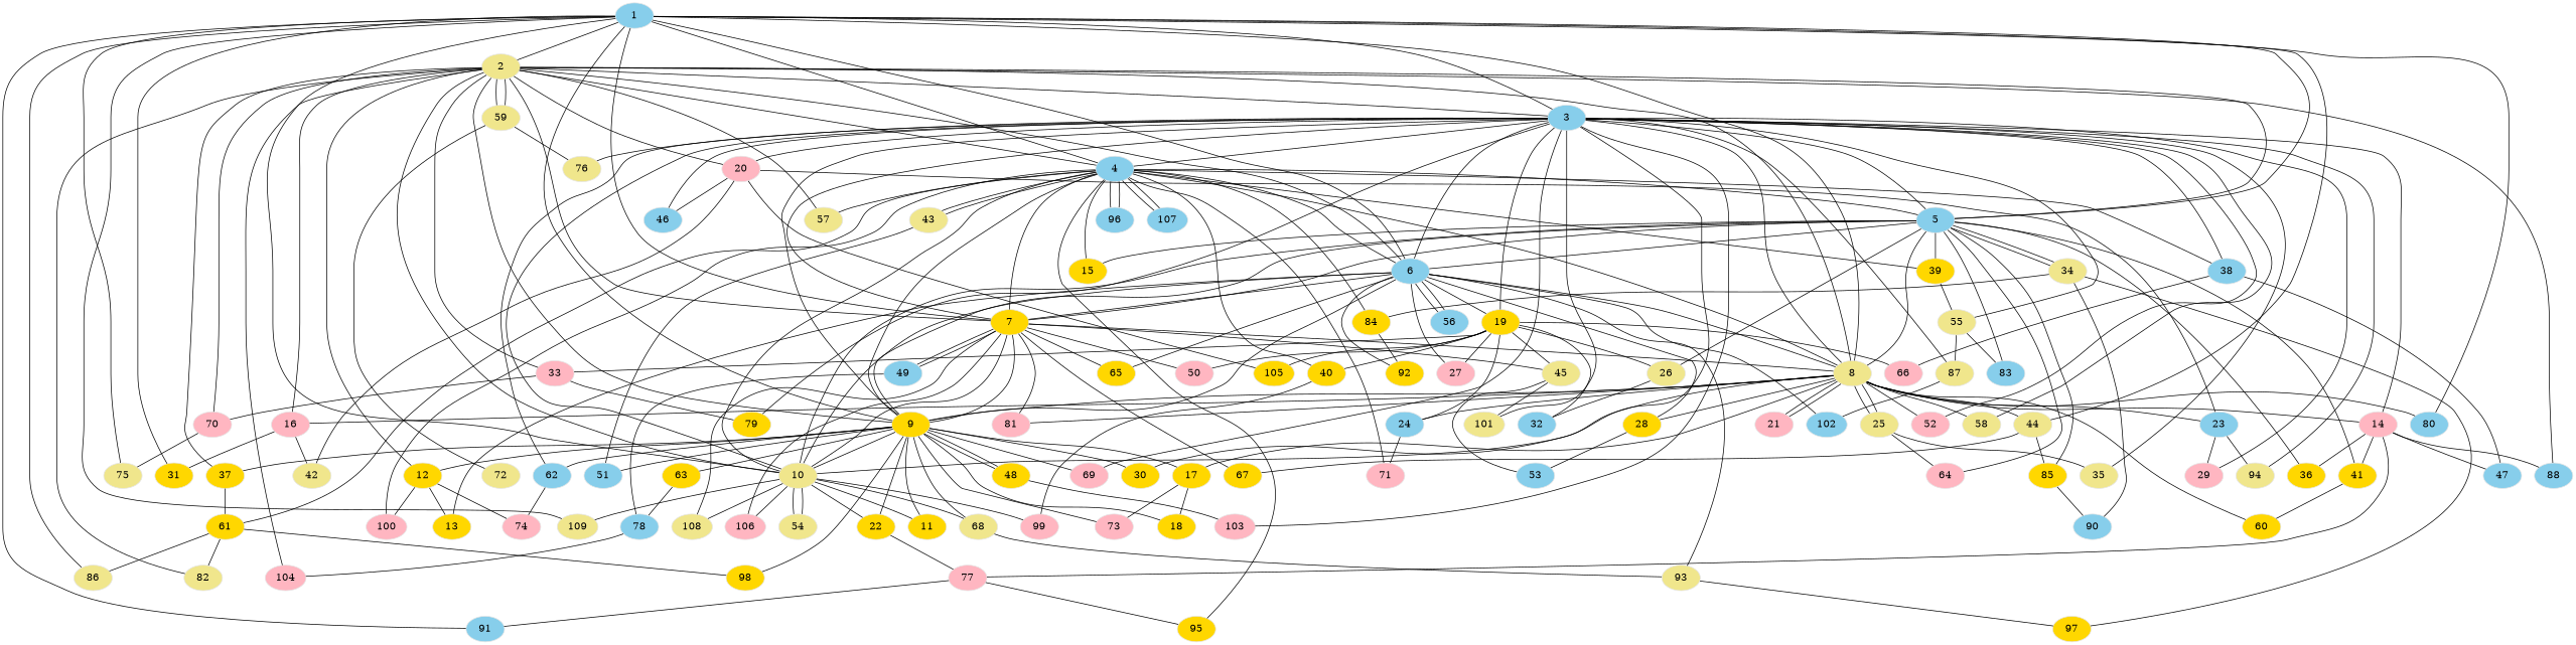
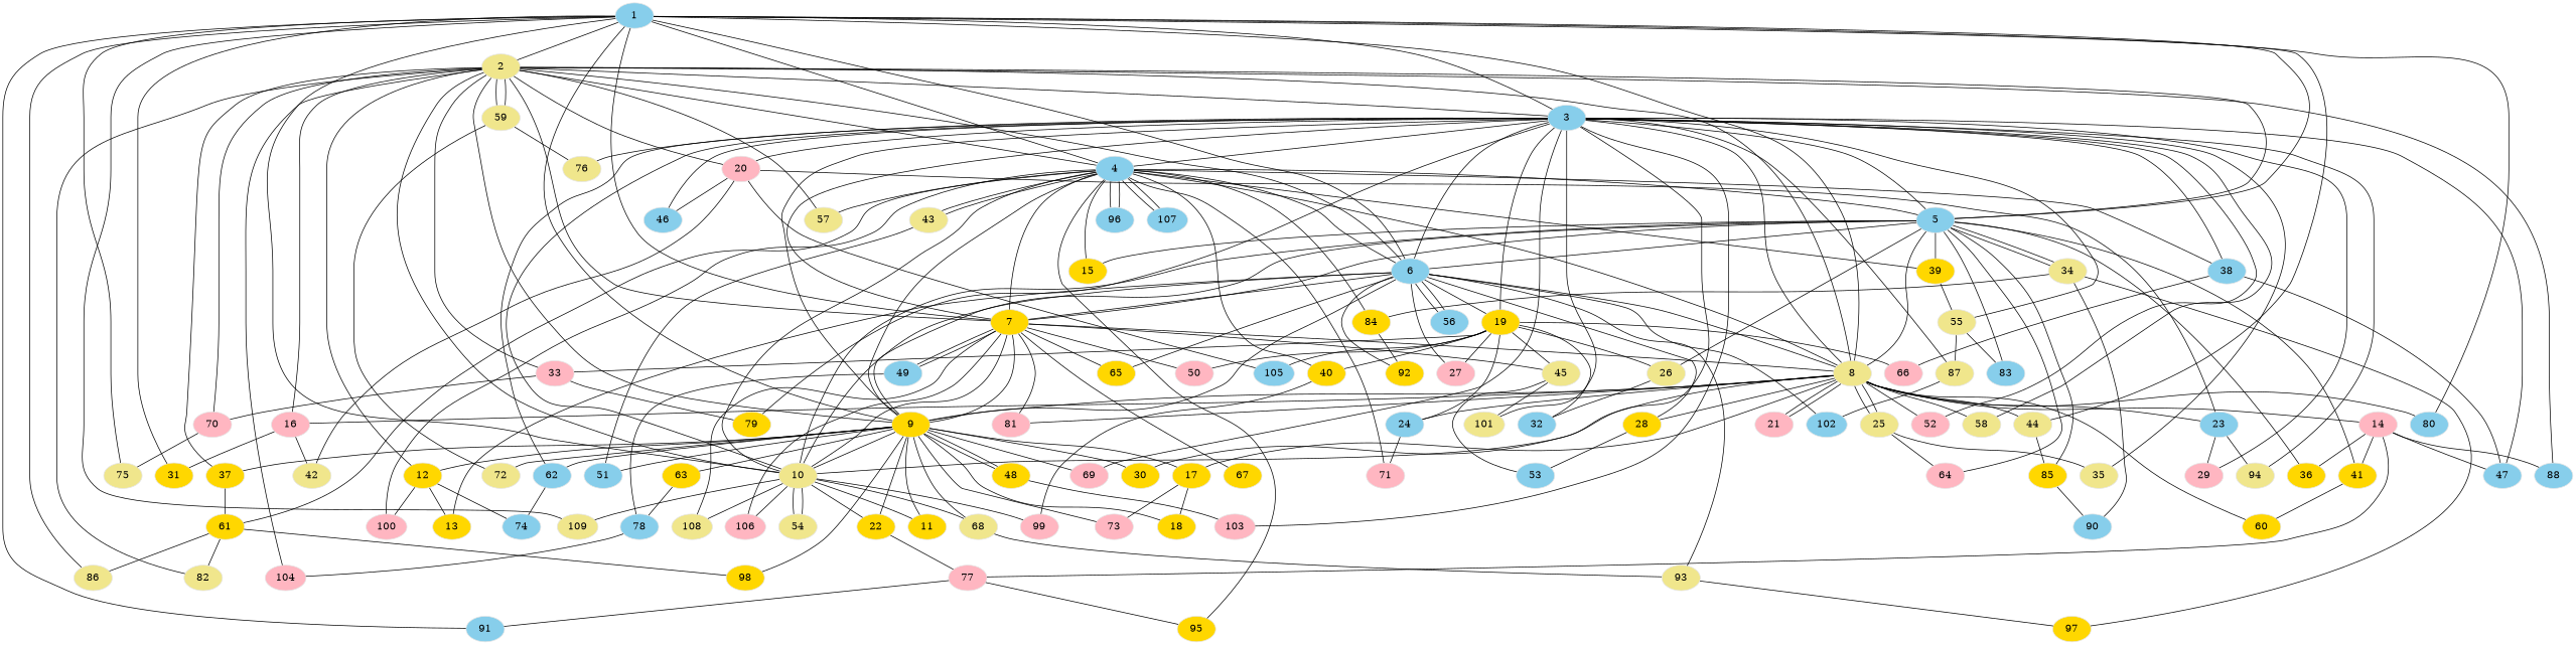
  graph {
    node [color=gray90 fillcolor=gold style=filled]
    1 [fillcolor=skyblue]
    2 [fillcolor=khaki]
    3 [fillcolor=skyblue]
    4 [fillcolor=skyblue]
    5 [fillcolor=skyblue]
    6 [fillcolor=skyblue]
    7
    8 [fillcolor=khaki]
    9
    10 [fillcolor=khaki]
    31
    44 [fillcolor=khaki]
    75 [fillcolor=khaki]
    80 [fillcolor=skyblue]
    86 [fillcolor=khaki]
    91 [fillcolor=skyblue]
    109 [fillcolor=khaki]
    12
    16 [fillcolor=lightpink]
    20 [fillcolor=lightpink]
    33 [fillcolor=lightpink]
    37
    57 [fillcolor=khaki]
    59 [fillcolor=khaki]
    70 [fillcolor=lightpink]
    82 [fillcolor=khaki]
    88 [fillcolor=skyblue]
    104 [fillcolor=lightpink]
    14 [fillcolor=lightpink]
    19
    29 [fillcolor=lightpink]
    30
    35 [fillcolor=khaki]
    38 [fillcolor=skyblue]
    46 [fillcolor=skyblue]
    52 [fillcolor=lightpink]
    55 [fillcolor=khaki]
    58 [fillcolor=khaki]
    62 [fillcolor=skyblue]
    69 [fillcolor=lightpink]
    76 [fillcolor=khaki]
    79
    87 [fillcolor=khaki]
    94 [fillcolor=khaki]
    101 [fillcolor=khaki]
    103 [fillcolor=lightpink]
    15
    39
    40
    43 [fillcolor=khaki]
    61
    71 [fillcolor=lightpink]
    84
    95
    96 [fillcolor=skyblue]
    100 [fillcolor=lightpink]
    107 [fillcolor=skyblue]
    26 [fillcolor=khaki]
    34 [fillcolor=khaki]
    36
    41
    64 [fillcolor=lightpink]
    83 [fillcolor=skyblue]
    85
    13
    27 [fillcolor=lightpink]
    28
    56 [fillcolor=skyblue]
    65
    92
    93 [fillcolor=khaki]
    102 [fillcolor=skyblue]
    45 [fillcolor=khaki]
    49 [fillcolor=skyblue]
    50 [fillcolor=lightpink]
    67
    81 [fillcolor=lightpink]
    106 [fillcolor=lightpink]
    108 [fillcolor=khaki]
    17
    21 [fillcolor=lightpink]
    23 [fillcolor=skyblue]
    24 [fillcolor=skyblue]
    25 [fillcolor=khaki]
    60
    63
    11
    18
    22
    48
    51 [fillcolor=skyblue]
    68 [fillcolor=khaki]
    72 [fillcolor=khaki]
    73 [fillcolor=lightpink]
    98
    54 [fillcolor=khaki]
    99 [fillcolor=lightpink]
-   74 [fillcolor=lightpink]
+   74 [fillcolor=skyblue]
    42 [fillcolor=khaki]
-   105
+   105 [fillcolor=skyblue]
    78 [fillcolor=skyblue]
    47 [fillcolor=skyblue]
    77 [fillcolor=lightpink]
    32 [fillcolor=skyblue]
    66 [fillcolor=lightpink]
    90 [fillcolor=skyblue]
    97
    53 [fillcolor=skyblue]
    1 -- 2
    1 -- 3
    1 -- 4
    1 -- 5
    1 -- 6
    1 -- 7
    1 -- 8
    1 -- 9
    1 -- 10
    1 -- 31
    1 -- 44
    1 -- 75
    1 -- 80
    1 -- 86
    1 -- 91
    1 -- 109
    2 -- 3
    2 -- 4
    2 -- 5
    2 -- 6
    2 -- 7
    2 -- 8
    2 -- 9
    2 -- 10
    2 -- 12
    2 -- 16
    2 -- 20
    2 -- 33
    2 -- 37
    2 -- 57
    2 -- 59
    2 -- 59
    2 -- 70
    2 -- 82
    2 -- 88
    2 -- 104
    3 -- 4
    3 -- 5
    3 -- 6
    3 -- 7
    3 -- 8
    3 -- 9
    3 -- 10
    3 -- 20
-   3 -- 14
+   3 -- 47
    3 -- 19
    3 -- 29
    3 -- 30
    3 -- 35
    3 -- 38
    3 -- 46
    3 -- 52
    3 -- 55
    3 -- 58
    3 -- 62
    3 -- 69
    3 -- 76
    3 -- 79
    3 -- 87
    3 -- 94
    3 -- 101
    3 -- 103
    4 -- 5
    4 -- 6
    4 -- 7
    4 -- 8
    4 -- 9
    4 -- 10
    4 -- 57
    4 -- 38
    4 -- 15
    4 -- 39
    4 -- 40
    4 -- 43
    4 -- 43
    4 -- 61
    4 -- 71
    4 -- 84
    4 -- 95
    4 -- 96
    4 -- 96
    4 -- 100
    4 -- 107
    4 -- 107
    5 -- 6
    5 -- 7
    5 -- 8
    5 -- 9
    5 -- 10
    5 -- 15
    5 -- 39
    5 -- 26
    5 -- 34
    5 -- 34
    5 -- 36
    5 -- 41
    5 -- 64
    5 -- 83
    5 -- 85
    6 -- 7
    6 -- 8
    6 -- 9
    6 -- 10
    6 -- 19
    6 -- 13
    6 -- 27
    6 -- 28
    6 -- 56
    6 -- 56
    6 -- 65
    6 -- 92
    6 -- 93
    6 -- 102
    7 -- 8
    7 -- 9
    7 -- 10
    7 -- 65
    7 -- 45
    7 -- 49
    7 -- 49
    7 -- 50
    7 -- 67
    7 -- 81
    7 -- 106
    7 -- 108
    8 -- 9
    8 -- 10
    8 -- 44
    8 -- 80
    8 -- 16
    8 -- 14
    8 -- 52
    8 -- 58
    8 -- 28
    8 -- 81
    8 -- 17
    8 -- 21
    8 -- 21
    8 -- 23
    8 -- 24
    8 -- 25
    8 -- 25
    8 -- 60
    9 -- 10
    9 -- 12
    9 -- 37
    9 -- 30
    9 -- 62
    9 -- 69
    9 -- 17
    9 -- 63
    9 -- 11
    9 -- 18
    9 -- 22
    9 -- 48
    9 -- 48
    9 -- 51
    9 -- 68
+   9 -- 72
    9 -- 73
    9 -- 98
    10 -- 109
    10 -- 106
    10 -- 108
    10 -- 11
    10 -- 22
    10 -- 68
    10 -- 54
    10 -- 54
    10 -- 99
    44 -- 85
-   44 -- 67
    12 -- 100
    12 -- 13
    12 -- 74
    16 -- 31
    16 -- 42
    20 -- 46
    20 -- 23
    20 -- 42
    20 -- 105
    33 -- 70
    33 -- 79
    37 -- 61
    59 -- 76
    59 -- 72
    70 -- 75
    14 -- 88
    14 -- 36
    14 -- 41
    14 -- 47
    14 -- 77
    19 -- 33
    19 -- 40
    19 -- 26
    19 -- 27
    19 -- 45
    19 -- 50
    19 -- 24
    19 -- 105
    19 -- 32
    19 -- 66
    38 -- 47
    38 -- 66
    55 -- 87
    55 -- 83
    62 -- 74
    87 -- 102
    39 -- 55
    40 -- 99
    43 -- 51
    61 -- 86
    61 -- 82
    61 -- 98
    84 -- 92
    26 -- 32
    34 -- 84
    34 -- 90
    34 -- 97
    41 -- 60
    85 -- 90
    28 -- 53
    93 -- 97
    45 -- 101
    45 -- 53
    49 -- 78
    17 -- 18
    17 -- 73
    23 -- 29
    23 -- 94
    24 -- 71
    25 -- 35
    25 -- 64
    63 -- 78
    22 -- 77
    48 -- 103
    68 -- 93
    78 -- 104
    77 -- 91
    77 -- 95
  }
